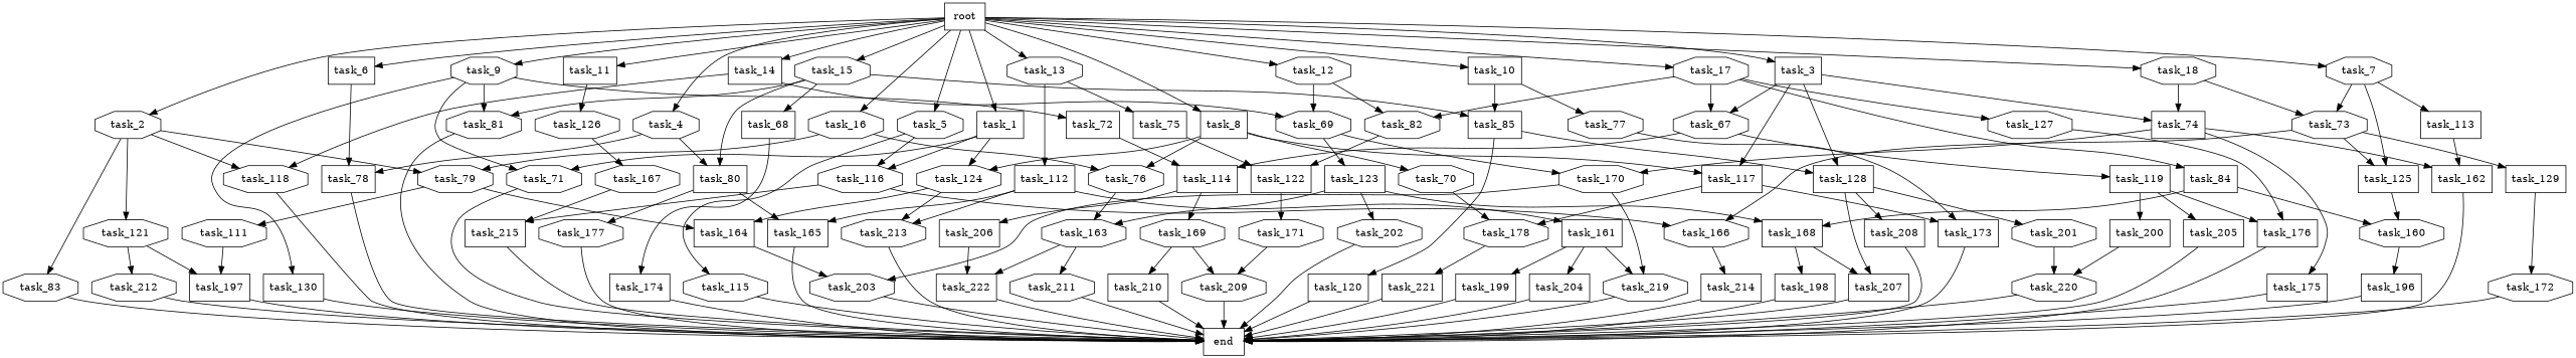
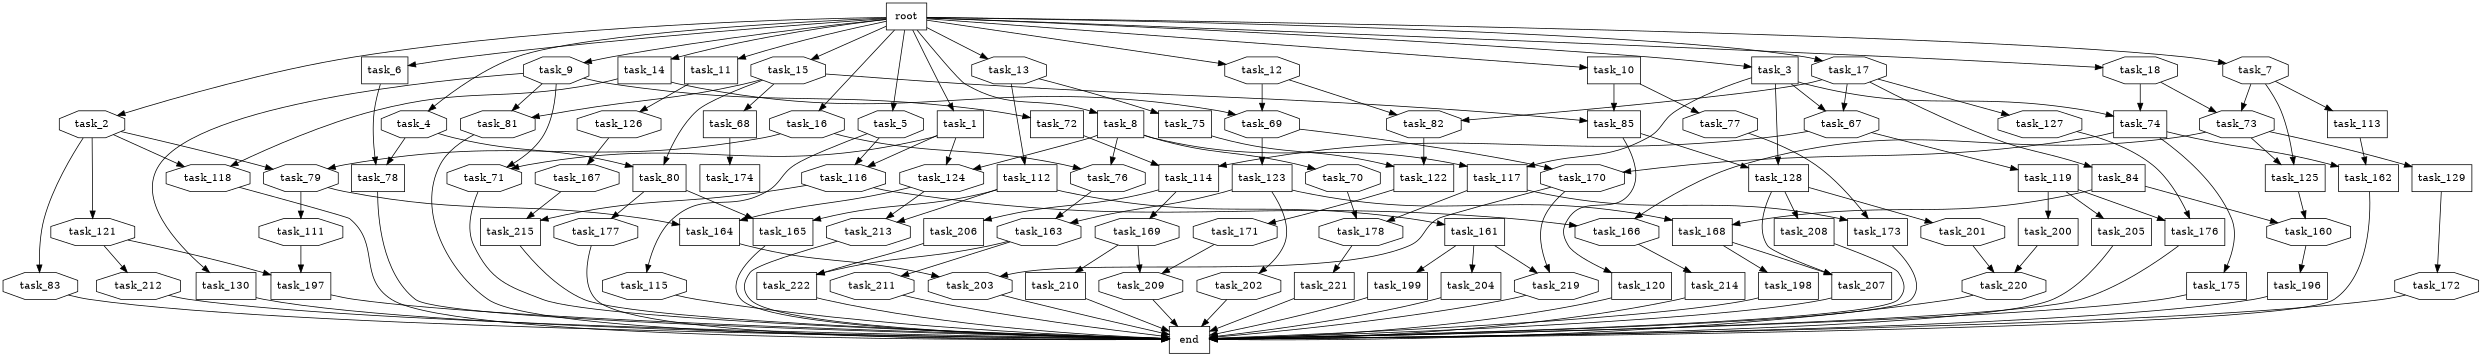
  digraph {
    node [shape=box]
    root
    task_1
    task_2 [shape=octagon]
    task_3
    task_4 [shape=octagon]
    task_5 [shape=octagon]
    task_6
    task_7 [shape=octagon]
    task_8
    task_9 [shape=octagon]
    task_10
    task_11
    task_12 [shape=octagon]
    task_13 [shape=octagon]
    task_14
    task_15 [shape=octagon]
    task_16 [shape=octagon]
    task_17 [shape=octagon]
    task_18 [shape=octagon]
    task_71 [shape=octagon]
    task_116 [shape=octagon]
    task_124 [shape=octagon]
    task_79 [shape=octagon]
    task_83 [shape=octagon]
    task_118 [shape=octagon]
    task_121 [shape=octagon]
    task_67 [shape=octagon]
    task_74
    task_117
    task_128
    task_78
    task_80
    task_115 [shape=octagon]
    task_73 [shape=octagon]
    task_113
    task_125
    task_70 [shape=octagon]
    task_76 [shape=octagon]
    task_72
    task_81 [shape=octagon]
    task_130
    task_77 [shape=octagon]
    task_85
    task_126 [shape=octagon]
    task_69 [shape=octagon]
    task_82 [shape=octagon]
    task_75
    task_112
    task_68
    task_84
    task_127 [shape=octagon]
    end
    task_166 [shape=octagon]
    task_215
    task_164
    task_213 [shape=octagon]
    task_111 [shape=octagon]
    task_197
    task_212 [shape=octagon]
    task_114
    task_119
    task_170 [shape=octagon]
    task_162
    task_175
    task_178 [shape=octagon]
    task_173
    task_201 [shape=octagon]
    task_207
    task_208
    task_165
    task_177 [shape=octagon]
    task_129
    task_160 [shape=octagon]
    task_163 [shape=octagon]
    task_120
    task_167 [shape=octagon]
    task_123
    task_122
    task_161
    task_174
    task_168
    task_176
    task_169 [shape=octagon]
    task_206
    task_200
    task_205
    task_202 [shape=octagon]
    task_219 [shape=octagon]
    task_203 [shape=octagon]
    task_221
    task_172 [shape=octagon]
    task_214
    task_171 [shape=octagon]
    task_211 [shape=octagon]
    task_222
    task_196
    task_198
    task_199
    task_204
    task_209 [shape=octagon]
    task_210
    task_220 [shape=octagon]
    root -> task_1
    root -> task_2
    root -> task_3
    root -> task_4
    root -> task_5
    root -> task_6
    root -> task_7
    root -> task_8
    root -> task_9
    root -> task_10
    root -> task_11
    root -> task_12
    root -> task_13
    root -> task_14
    root -> task_15
    root -> task_16
    root -> task_17
    root -> task_18
    task_1 -> task_71
    task_1 -> task_116
    task_1 -> task_124
    task_2 -> task_79
    task_2 -> task_83
    task_2 -> task_118
    task_2 -> task_121
    task_3 -> task_67
    task_3 -> task_74
    task_3 -> task_117
    task_3 -> task_128
    task_4 -> task_78
    task_4 -> task_80
    task_5 -> task_116
    task_5 -> task_115
    task_6 -> task_78
    task_7 -> task_73
    task_7 -> task_113
    task_7 -> task_125
    task_8 -> task_124
    task_8 -> task_117
    task_8 -> task_70
    task_8 -> task_76
    task_9 -> task_71
    task_9 -> task_72
    task_9 -> task_81
    task_9 -> task_130
    task_10 -> task_77
    task_10 -> task_85
    task_11 -> task_126
    task_12 -> task_69
    task_12 -> task_82
    task_13 -> task_75
    task_13 -> task_112
    task_14 -> task_118
    task_14 -> task_69
    task_15 -> task_80
    task_15 -> task_81
    task_15 -> task_85
    task_15 -> task_68
    task_16 -> task_79
    task_16 -> task_76
    task_17 -> task_67
    task_17 -> task_82
    task_17 -> task_84
    task_17 -> task_127
    task_18 -> task_74
    task_18 -> task_73
    task_71 -> end
    task_116 -> task_166
    task_116 -> task_215
    task_124 -> task_164
    task_124 -> task_213
    task_79 -> task_164
    task_79 -> task_111
    task_83 -> end
    task_118 -> end
    task_121 -> task_197
    task_121 -> task_212
    task_67 -> task_114
    task_67 -> task_119
    task_74 -> task_170
    task_74 -> task_162
    task_74 -> task_175
    task_117 -> task_178
    task_117 -> task_173
    task_128 -> task_201
    task_128 -> task_207
    task_128 -> task_208
    task_78 -> end
    task_80 -> task_165
    task_80 -> task_177
    task_115 -> end
    task_73 -> task_125
    task_73 -> task_166
    task_73 -> task_129
    task_113 -> task_162
    task_125 -> task_160
    task_70 -> task_178
    task_76 -> task_163
    task_72 -> task_114
    task_81 -> end
    task_130 -> end
    task_77 -> task_173
    task_85 -> task_128
    task_85 -> task_120
    task_126 -> task_167
    task_69 -> task_170
    task_69 -> task_123
    task_82 -> task_122
    task_75 -> task_122
    task_112 -> task_213
    task_112 -> task_165
    task_112 -> task_161
    task_68 -> task_174
    task_84 -> task_160
    task_84 -> task_168
    task_127 -> task_176
    task_166 -> task_214
    task_215 -> end
    task_164 -> task_203
    task_213 -> end
    task_111 -> task_197
    task_197 -> end
    task_212 -> end
    task_114 -> task_169
    task_114 -> task_206
    task_119 -> task_176
    task_119 -> task_200
    task_119 -> task_205
    task_170 -> task_219
    task_170 -> task_203
    task_162 -> end
    task_175 -> end
    task_178 -> task_221
    task_173 -> end
    task_201 -> task_220
    task_207 -> end
    task_208 -> end
    task_165 -> end
    task_177 -> end
    task_129 -> task_172
    task_160 -> task_196
    task_163 -> task_211
    task_163 -> task_222
    task_120 -> end
    task_167 -> task_215
    task_123 -> task_163
    task_123 -> task_168
    task_123 -> task_202
    task_122 -> task_171
    task_161 -> task_219
    task_161 -> task_199
    task_161 -> task_204
-   task_174 -> end
    task_168 -> task_207
    task_168 -> task_198
    task_176 -> end
    task_169 -> task_209
    task_169 -> task_210
    task_206 -> task_222
    task_200 -> task_220
    task_205 -> end
    task_202 -> end
    task_219 -> end
    task_203 -> end
    task_221 -> end
    task_172 -> end
    task_214 -> end
    task_171 -> task_209
    task_211 -> end
    task_222 -> end
    task_196 -> end
    task_198 -> end
    task_199 -> end
    task_204 -> end
    task_209 -> end
    task_210 -> end
    task_220 -> end
  }
